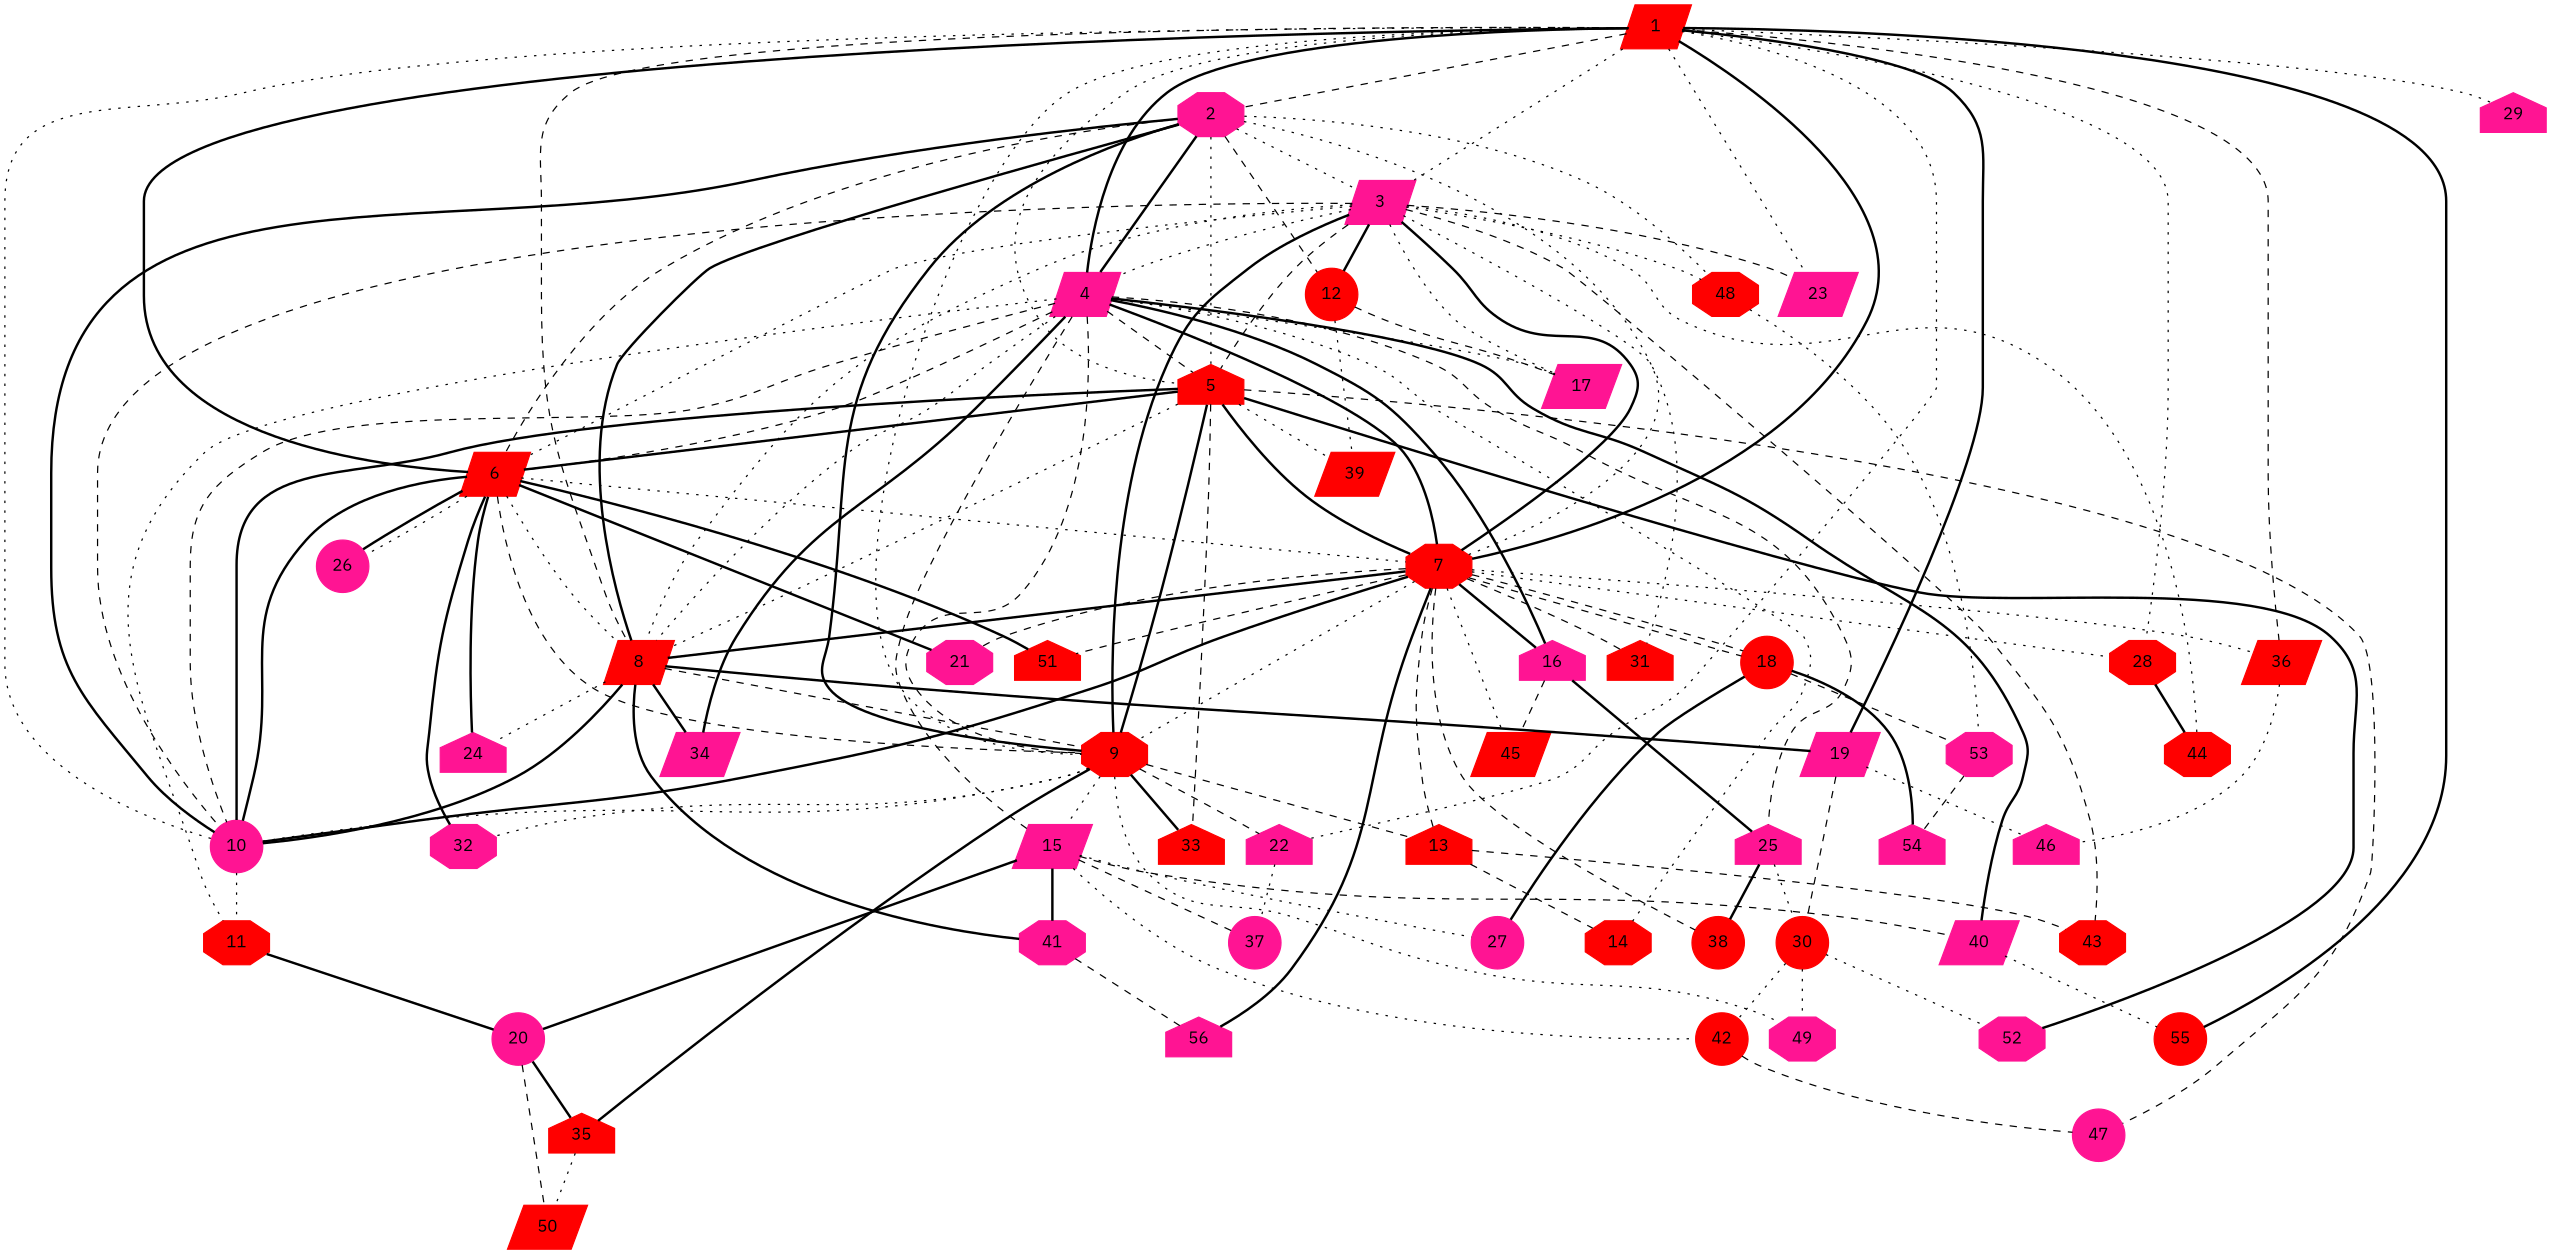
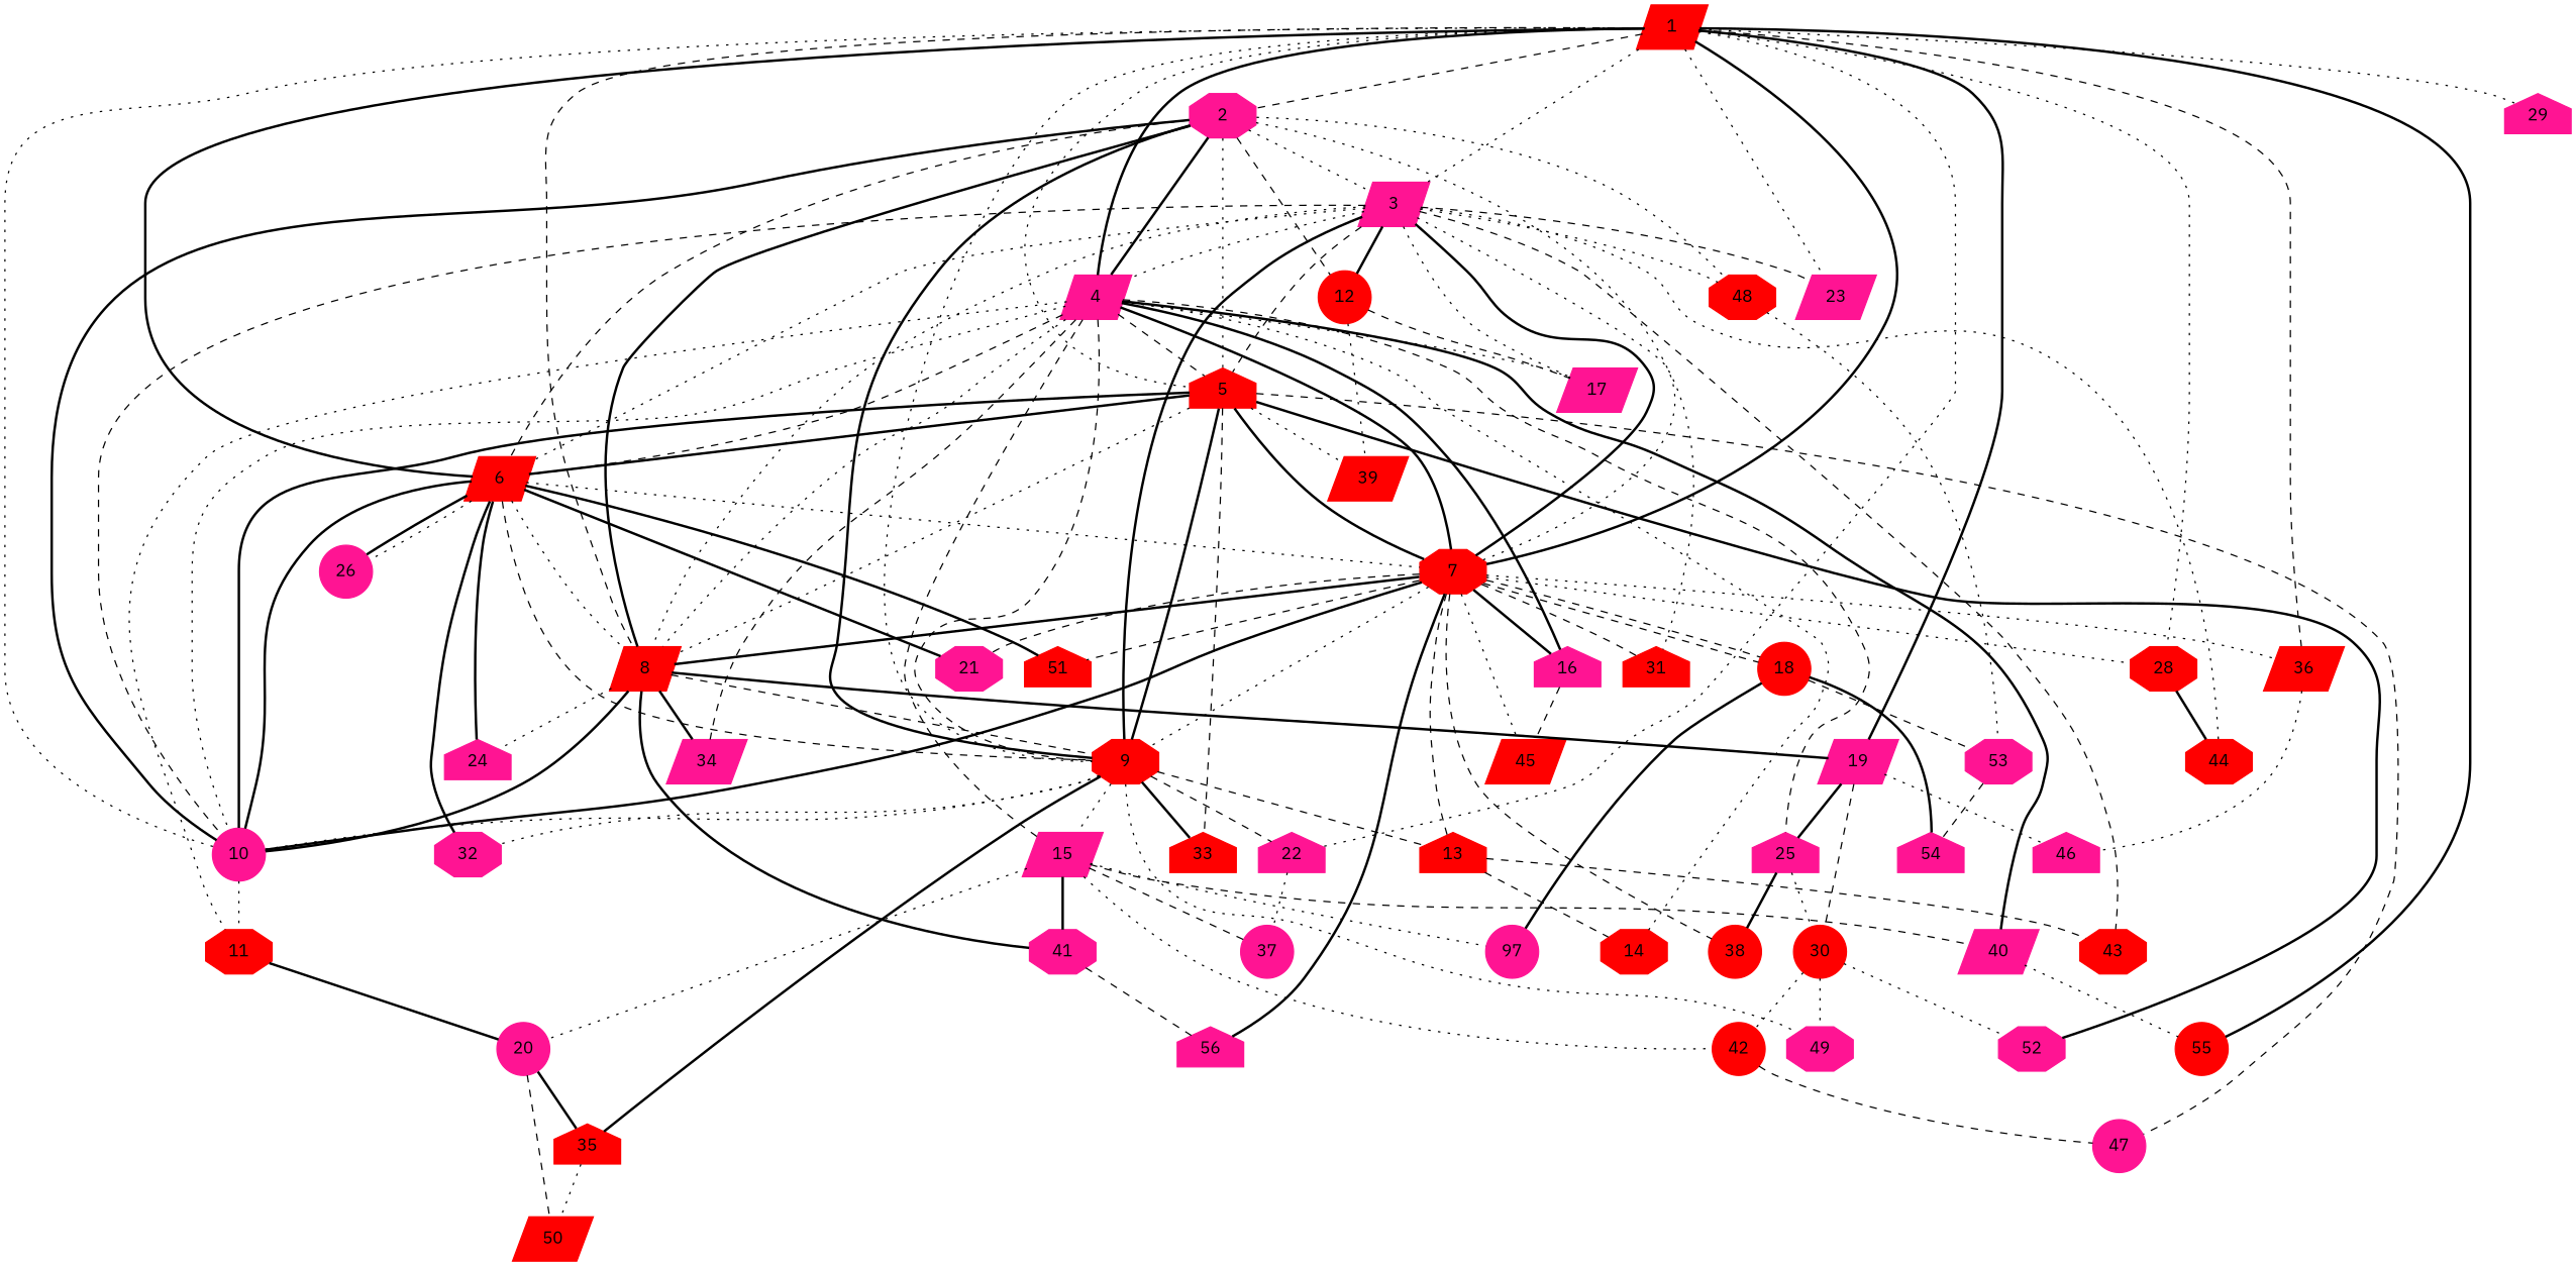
  graph {
    fontname="IBM Plex Sans"
    node [color=deeppink fontname="IBM Plex Sans" shape=parallelogram style=filled]
    edge [fontname="IBM Plex Sans" style=dotted]
    1 [color=red]
    2 [shape=octagon]
    3
    4
    5 [color=red shape=house]
    6 [color=red]
    7 [color=red shape=octagon]
    8 [color=red]
    9 [color=red shape=octagon]
    10 [shape=circle]
    19
    22 [shape=house]
    23
    28 [color=red shape=octagon]
    29 [shape=house]
    36 [color=red]
    55 [color=red shape=circle]
    12 [color=red shape=circle]
    48 [color=red shape=octagon]
    17
    31 [color=red shape=house]
    43 [color=red shape=octagon]
    44 [color=red shape=octagon]
    11 [color=red shape=octagon]
    14 [color=red shape=octagon]
    15
    16 [shape=house]
    25 [shape=house]
    34
    40
    33 [color=red shape=house]
    39 [color=red]
    47 [shape=circle]
    52 [shape=octagon]
    21 [shape=octagon]
    24 [shape=house]
    26 [shape=circle]
    32 [shape=octagon]
    51 [color=red shape=house]
    13 [color=red shape=house]
    18 [color=red shape=circle]
    38 [color=red shape=circle]
    45 [color=red]
    56 [shape=house]
    41 [shape=octagon]
    35 [color=red shape=house]
    49 [shape=octagon]
    30 [color=red shape=circle]
    46 [shape=house]
    37 [shape=circle]
    53 [shape=octagon]
    20 [shape=circle]
-   27 [shape=circle]
+   27 [shape=circle label=97]
    42 [color=red shape=circle]
    54 [shape=house]
    50 [color=red]
    1 -- 2 [style=dashed]
    1 -- 3
    1 -- 4 [style=bold]
    1 -- 5
    1 -- 6 [style=bold]
    1 -- 7 [style=bold]
    1 -- 8 [style=dashed]
    1 -- 9
    1 -- 10
    1 -- 19 [style=bold]
    1 -- 22
    1 -- 23
    1 -- 28
    1 -- 29
    1 -- 36 [style=dashed]
    1 -- 55 [style=bold]
    2 -- 3
    2 -- 4 [style=bold]
    2 -- 5
    2 -- 6 [style=dashed]
    2 -- 7
    2 -- 8 [style=bold]
    2 -- 9 [style=bold]
    2 -- 10 [style=bold]
    2 -- 12 [style=dashed]
    2 -- 48
    3 -- 4
    3 -- 5 [style=dashed]
    3 -- 6
    3 -- 7 [style=bold]
    3 -- 8
    3 -- 9 [style=bold]
    3 -- 10 [style=dashed]
    3 -- 23 [style=dashed]
    3 -- 12 [style=bold]
    3 -- 48
    3 -- 17
    3 -- 31
    3 -- 43 [style=dashed]
    3 -- 44
    4 -- 5 [style=dashed]
    4 -- 6 [style=dashed]
    4 -- 7 [style=bold]
    4 -- 8
    4 -- 9 [style=dashed]
-   4 -- 10 [style=dashed]
+   4 -- 10
    4 -- 17
    4 -- 11
    4 -- 14
    4 -- 15 [style=dashed]
    4 -- 16 [style=bold]
    4 -- 25 [style=dashed]
-   4 -- 34 [style=bold]
+   4 -- 34 [style=dashed]
    4 -- 40 [style=bold]
    5 -- 6 [style=bold]
    5 -- 7 [style=bold]
    5 -- 8
    5 -- 9 [style=bold]
    5 -- 10 [style=bold]
    5 -- 33 [style=dashed]
    5 -- 39
    5 -- 47 [style=dashed]
    5 -- 52 [style=bold]
    6 -- 7
    6 -- 8
    6 -- 9 [style=dashed]
    6 -- 10 [style=bold]
    6 -- 21 [style=bold]
    6 -- 24 [style=bold]
    6 -- 26 [style=bold]
    6 -- 26
    6 -- 32 [style=bold]
    6 -- 51 [style=bold]
    7 -- 8 [style=bold]
    7 -- 9
    7 -- 10 [style=bold]
    7 -- 28
    7 -- 36
    7 -- 31 [style=dashed]
    7 -- 16 [style=bold]
    7 -- 21 [style=dashed]
    7 -- 51 [style=dashed]
    7 -- 13 [style=dashed]
    7 -- 18 [style=dashed]
    7 -- 18 [style=dashed]
    7 -- 38 [style=dashed]
    7 -- 45
    7 -- 56 [style=bold]
    8 -- 9 [style=dashed]
    8 -- 10 [style=bold]
    8 -- 19 [style=bold]
    8 -- 34 [style=bold]
    8 -- 24
    8 -- 41 [style=bold]
    9 -- 10
    9 -- 22 [style=dashed]
    9 -- 15
    9 -- 33 [style=bold]
    9 -- 32
    9 -- 13 [style=dashed]
    9 -- 35 [style=bold]
    9 -- 49
    10 -- 11
-   16 -- 25 [style=bold]
+   19 -- 25 [style=bold]
    19 -- 30 [style=dashed]
    19 -- 46
    22 -- 37
    28 -- 44 [style=bold]
    36 -- 46
    12 -- 17 [style=dashed]
    12 -- 39
    48 -- 53
    11 -- 20 [style=bold]
    15 -- 40 [style=dashed]
    15 -- 41 [style=bold]
    15 -- 37 [style=dashed]
-   15 -- 20 [style=bold]
+   15 -- 20
    15 -- 27
    15 -- 42
    16 -- 45 [style=dashed]
    25 -- 38 [style=bold]
    25 -- 30
    40 -- 55
    13 -- 43 [style=dashed]
    13 -- 14 [style=dashed]
    18 -- 53 [style=dashed]
    18 -- 27 [style=bold]
    18 -- 54 [style=bold]
    41 -- 56 [style=dashed]
    35 -- 50
    30 -- 52
    30 -- 49
    30 -- 42
    53 -- 54 [style=dashed]
    20 -- 35 [style=bold]
    20 -- 50 [style=dashed]
    42 -- 47 [style=dashed]
  }
